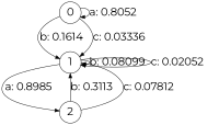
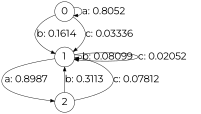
  digraph {
    fontname=Montserrat
    node [fontname=Montserrat fontsize=24 shape=circle]
    edge [fontname=Montserrat fontsize=24]
    0
    1
    2
    0 -> 0 [label="a: 0.8052   "]
    0 -> 1 [label="b: 0.1614   "]
    0 -> 1 [label="c: 0.03336  "]
    1 -> 1 [label="b: 0.08099  "]
    1 -> 1 [label="c: 0.02052  "]
-   1 -> 2 [label="a: 0.8985   "]
+   1 -> 2 [label="a: 0.8987   "]
    2 -> 1 [label="b: 0.3113   "]
    2 -> 1 [label="c: 0.07812  "]
  }
